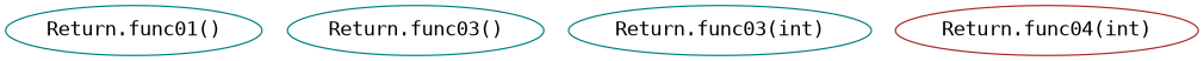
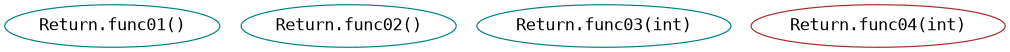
  digraph {
    fontname="DejaVu Sans Mono"
    node [color=teal fontname="DejaVu Sans Mono"]
    n1 [label="Return.func01()"]
-   n2 [label="Return.func03()"]
+   n2 [label="Return.func02()"]
    n3 [label="Return.func03(int)"]
    n4 [label="Return.func04(int)" color=brown]
  }
